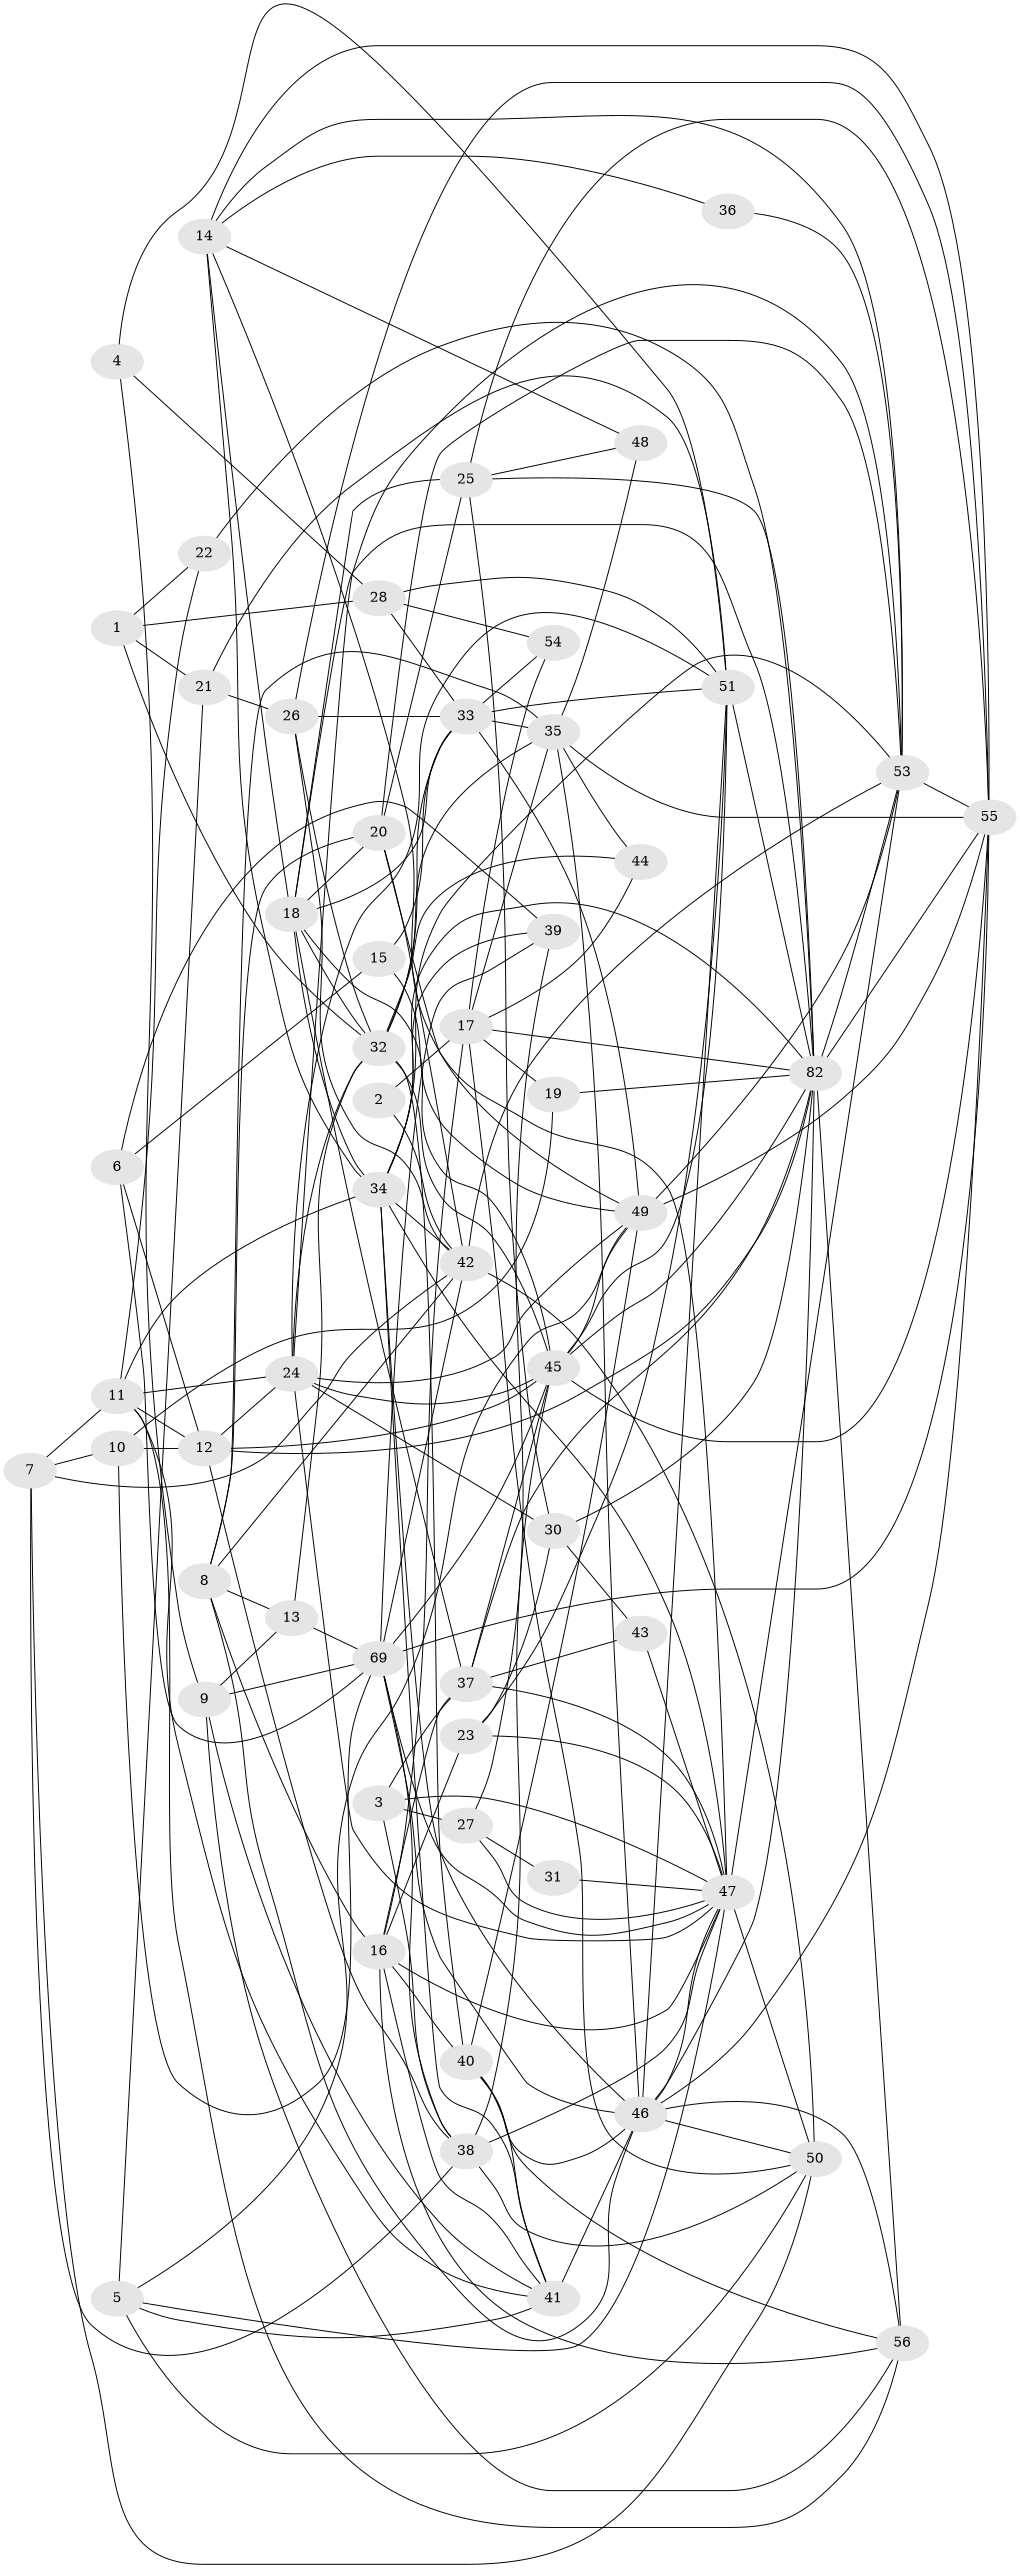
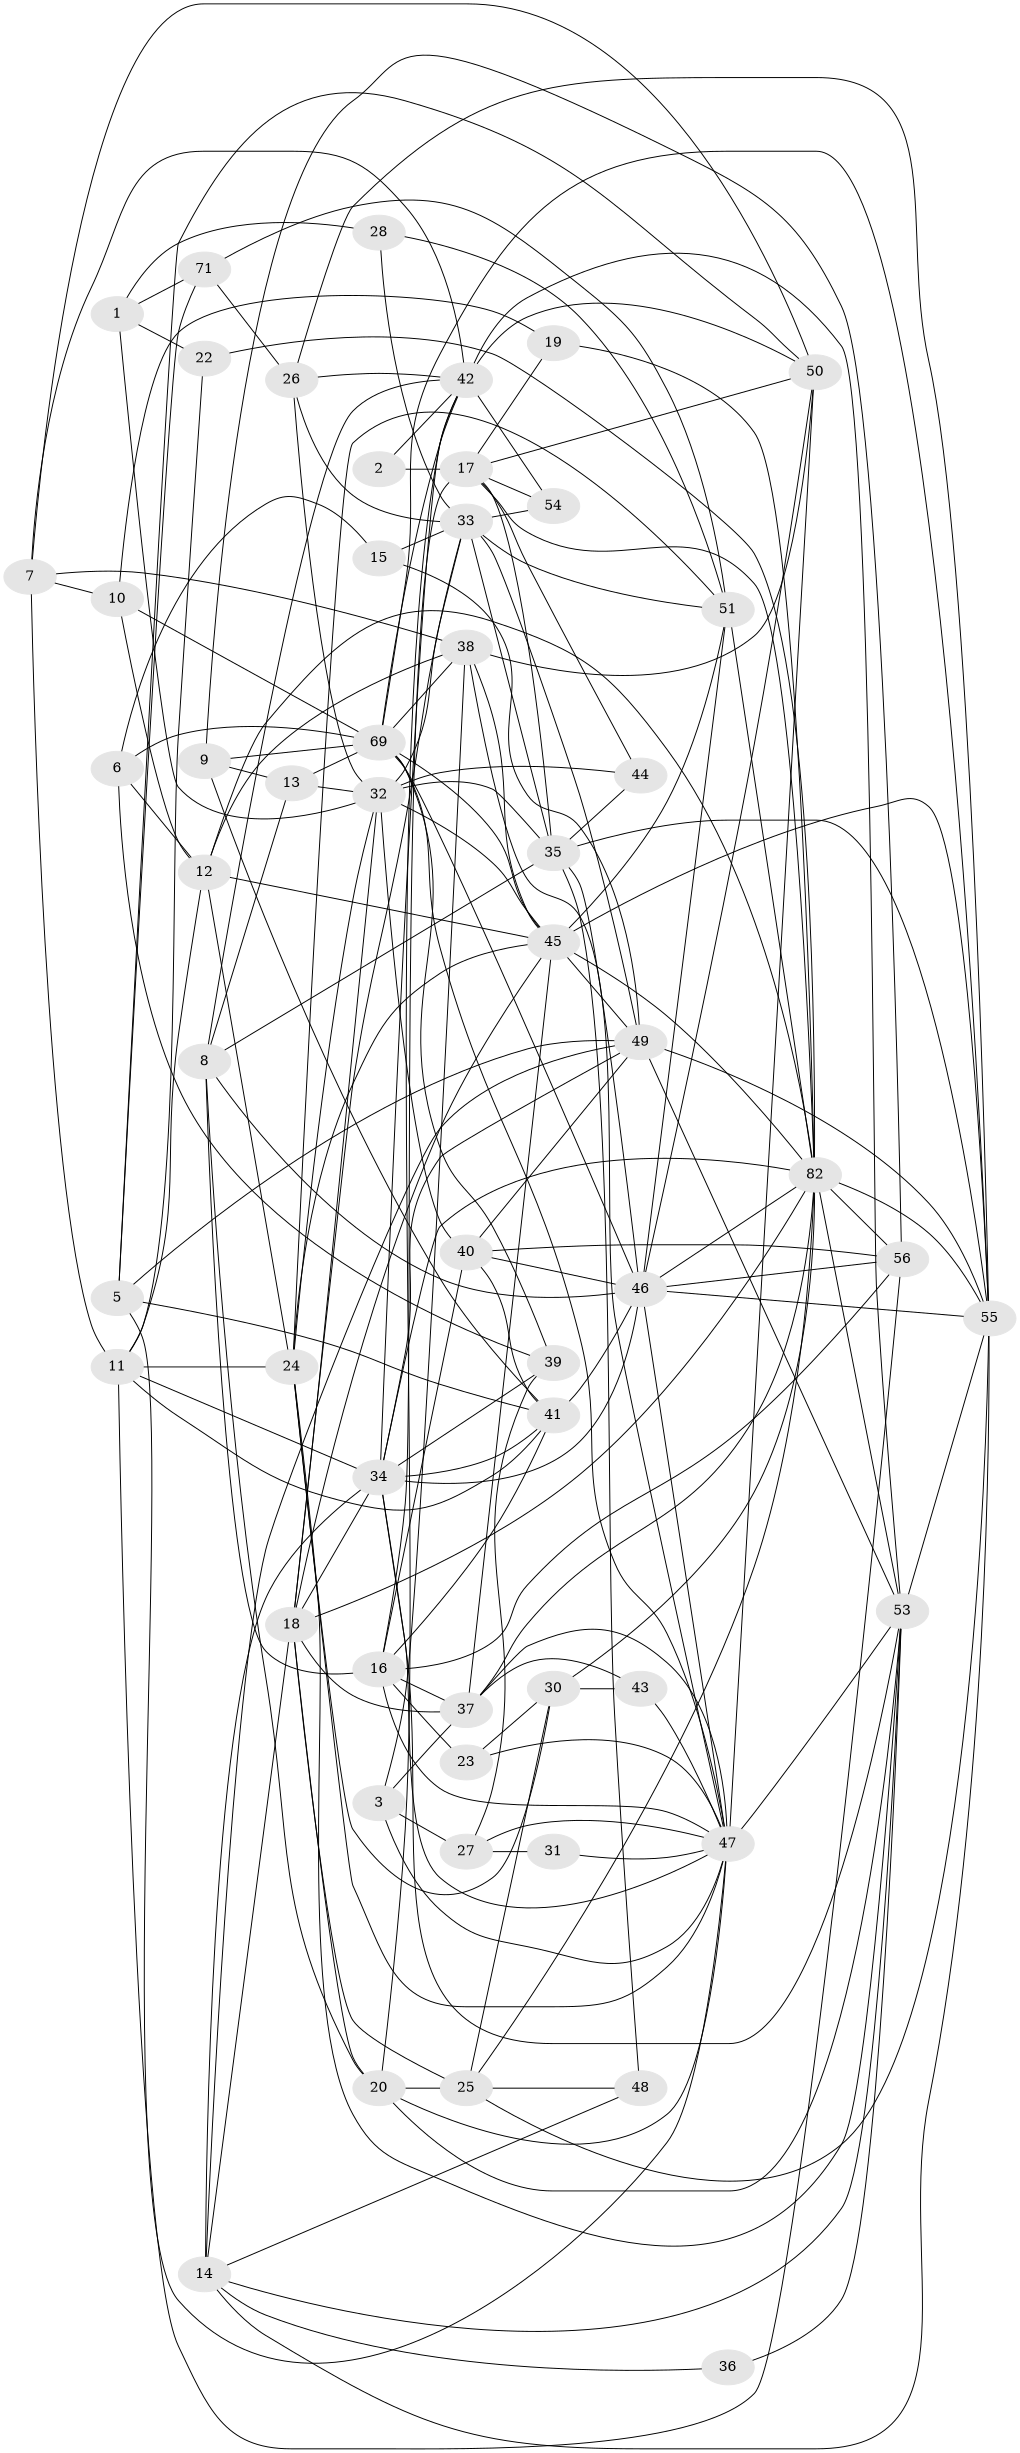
  graph {
    rankdir=LR
    node [color=gray90 style=filled]
    edge [weight=1.0]
    1
-   21
+   21 [label=71]
    22
    28
    32
    51
    26
    n8 [label=82]
    33
    35
    45
    40
    44
    2
    17
    42
    50
    19
    54
    53
    3
    27
    37
    38
    47
    39
    31
    43
-   4
    9
    41
    n32 [label=69]
    13
    56
    5
    49
    46
    55
    6
    12
    15
    24
    36
    7
    10
    11
    34
    8
    16
    20
    23
    25
    48
    30
    14
    18
    1 -- 21
    1 -- 22
    1 -- 28
    1 -- 32
    21 -- 51
    21 -- 26
    22 -- n8
    28 -- 51
    28 -- 33
    32 -- 33
    32 -- 35
    32 -- 45
    32 -- 40
    32 -- 44
    51 -- n8
    26 -- 32
    26 -- 33
    26 -- 42
    26 -- 55
    n8 -- 53
    n8 -- 56
    n8 -- 55
    33 -- 51
    33 -- 35 [weight=2.0]
    33 -- 54
    33 -- 49
    35 -- 44
    35 -- 46
    35 -- 55
    35 -- 48
    45 -- 51
    45 -- n8
    45 -- 49 [weight=2.0]
    45 -- 55
    40 -- 41
    40 -- 56
    40 -- 49
    40 -- 46
    2 -- 17
    2 -- 42
    17 -- n8
    17 -- 35
    17 -- 44
    17 -- 50
    17 -- 19
    17 -- 54
    42 -- 50
-   28 -- 54
+   42 -- 54
    42 -- 53 [weight=2.0]
    19 -- n8
    53 -- 55 [weight=2.0]
    3 -- 27
    3 -- 37
    3 -- 38
    3 -- 47
    27 -- 47
    27 -- 39
    27 -- 31 [weight=2.0]
    37 -- n8
    37 -- 45
    37 -- 47
    37 -- 43
    38 -- 45
    38 -- 50
    38 -- 47
    47 -- 50
    47 -- 53
    31 -- 47
    43 -- 47
-   4 -- 28
-   4 -- 51
-   4 -- 9
    9 -- 41
    9 -- n32
    9 -- 13
    9 -- 56
    41 -- 46
    n32 -- 45
    n32 -- 42
    n32 -- 38
    n32 -- 47
    n32 -- 39
    n32 -- 46
    n32 -- 55
    13 -- 32
    13 -- n32 [weight=2.0]
    5 -- 21
    5 -- 50
    5 -- 47
    5 -- 41 [weight=2.0]
    5 -- 49
    49 -- 53
    49 -- 55
    46 -- 51
    46 -- n8
    46 -- 50
    46 -- 47
    46 -- 56
    46 -- 55 [weight=2.0]
    6 -- 39
    6 -- n32
    6 -- 12
    6 -- 15
    12 -- n8 [weight=2.0]
    12 -- 45 [weight=2.0]
    12 -- 38
    12 -- 24
    15 -- 33
    15 -- 49
    24 -- 32
    24 -- 51 [weight=2.0]
    24 -- 45
    24 -- 53
    24 -- 47
    24 -- 30
    36 -- 53
    7 -- 42
    7 -- 50
    7 -- 38
    7 -- 10 [weight=2.0]
    7 -- 11
    10 -- 19
    10 -- n32
    10 -- 12
    11 -- 22
    11 -- 41
    11 -- 56
    11 -- 12
    11 -- 24
    11 -- 34
    34 -- n8
    34 -- 42
    34 -- 53
    34 -- 47
    34 -- 39
    34 -- 41
-   24 -- 49
+   34 -- 49
    34 -- 46
    8 -- 35
    8 -- 42
    8 -- 13
    8 -- 46
    8 -- 16
    8 -- 20
    16 -- 40
    16 -- 17
    16 -- 37
    16 -- 47
    16 -- 41
    16 -- 56
    16 -- 23
    20 -- 42
    20 -- 53
    20 -- 47
    20 -- 25
-   23 -- 51 [weight=2.0]
    23 -- 47
    23 -- 30
    25 -- n8
    25 -- 55
    25 -- 48
    25 -- 30
    30 -- n8
    30 -- 43
    14 -- 53
    14 -- 49
    14 -- 55 [weight=2.0]
    14 -- 36
    14 -- 34
    14 -- 48
    14 -- 18
    18 -- 32
    18 -- n8
    18 -- 33
    18 -- 45
    18 -- 37
    18 -- 34
    18 -- 20
    18 -- 25
  }
